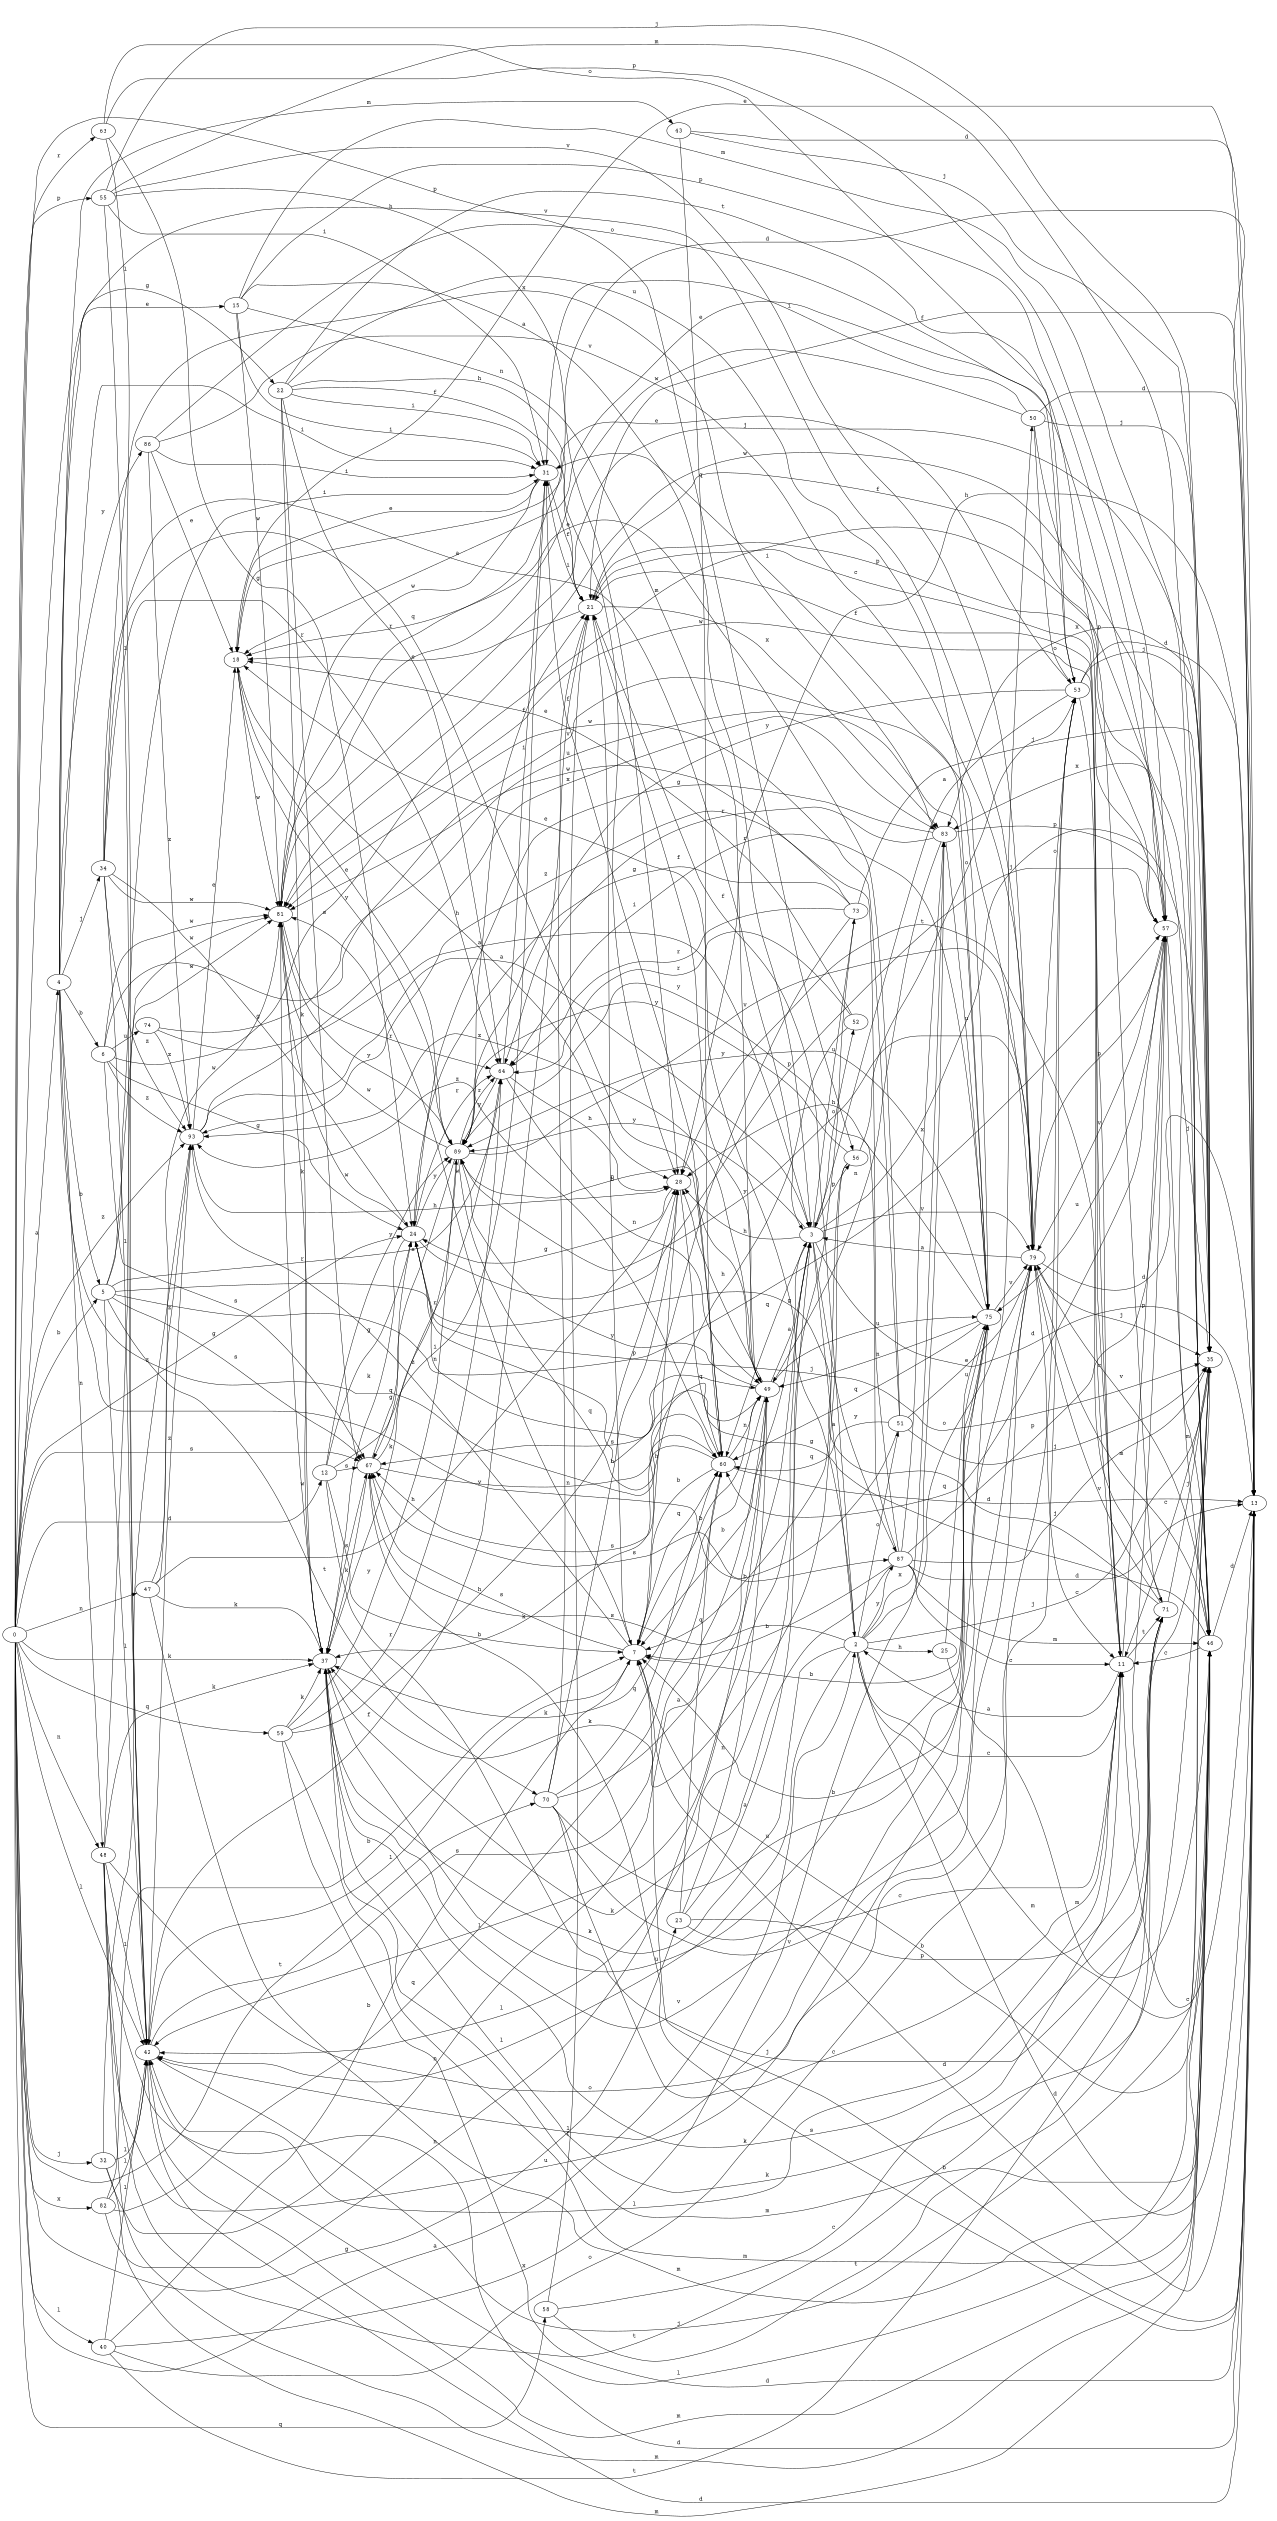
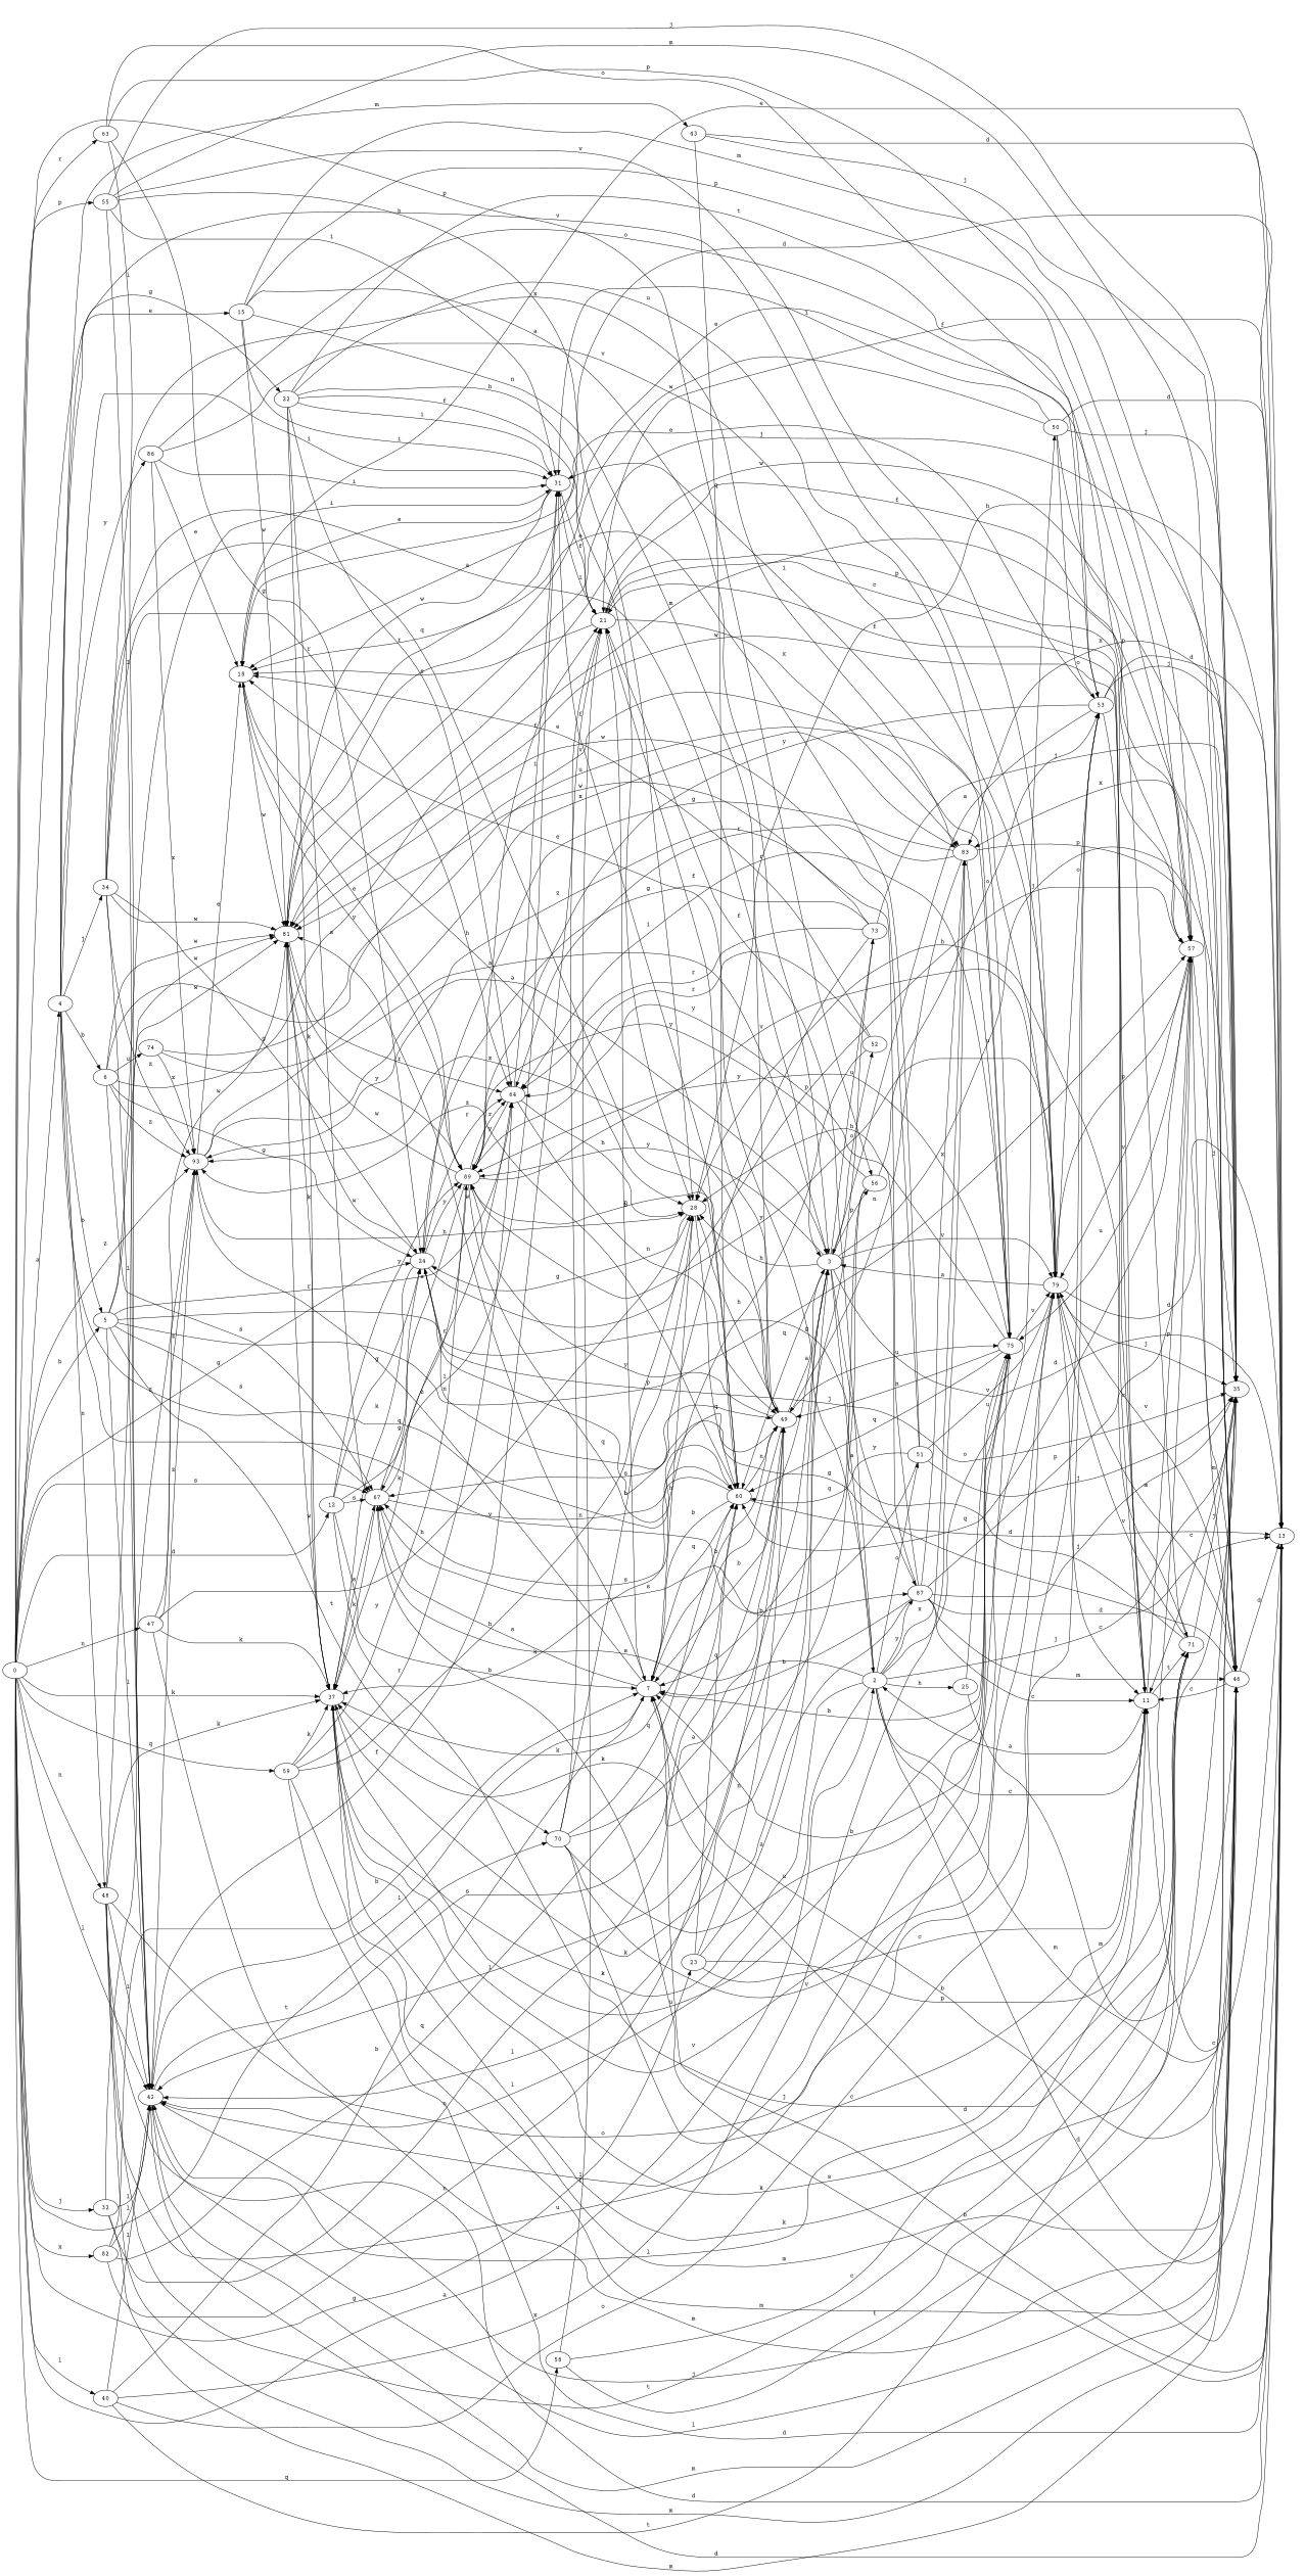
  strict digraph {
    fontname="Courier Prime"
    rankdir=LR
    node [fontname="Courier Prime"]
    edge [fontname="Courier Prime"]
    n1 [label=4]
    0
    2
    5
    12
    22
    23
    24
    32
    37
    40
    42
    47
    48
    55
    56
    58
    59
    63
    67
    70
    82
    93
    6
    15
    31
    34
    43
    60
    79
    86
    87
    11
    13
    18
    21
    25
    35
    46
    50
    51
    n42 [label=83]
    49
    57
    64
    81
    7
    89
    28
    71
    75
    3
    53
    74
    52
    73
    n1 -> 5 [label=b]
    n1 -> 48 [label=n]
    n1 -> 6 [label=b]
    n1 -> 15 [label=e]
    n1 -> 31 [label=i]
    n1 -> 34 [label=j]
    n1 -> 43 [label=m]
    n1 -> 60 [label=q]
    n1 -> 79 [label=v]
    n1 -> 86 [label=y]
    n1 -> 87 [label=y]
    0 -> n1 [label=a]
    0 -> 2 [label=a]
    0 -> 5 [label=b]
    0 -> 12 [label=d]
    0 -> 22 [label=g]
    0 -> 23 [label=g]
    0 -> 24 [label=g]
    0 -> 32 [label=j]
    0 -> 37 [label=k]
    0 -> 40 [label=l]
    0 -> 42 [label=l]
    0 -> 47 [label=n]
    0 -> 48 [label=n]
    0 -> 55 [label=p]
    0 -> 56 [label=p]
    0 -> 58 [label=q]
    0 -> 59 [label=q]
    0 -> 63 [label=r]
    0 -> 67 [label=s]
    0 -> 70 [label=t]
    0 -> 82 [label=x]
    0 -> 93 [label=z]
    2 -> 37 [label=k]
    2 -> 42 [label=l]
    2 -> 67 [label=s]
    2 -> 87 [label=y]
    2 -> 11 [label=c]
    2 -> 13 [label=d]
    2 -> 18 [label=e]
    2 -> 21 [label=f]
    2 -> 25 [label=h]
    2 -> 35 [label=j]
    2 -> 46 [label=m]
    2 -> 50 [label=o]
    2 -> 51 [label=o]
    2 -> n42 [label=x]
    5 -> 42 [label=l]
    5 -> 67 [label=s]
    5 -> 70 [label=t]
    5 -> 31 [label=i]
    5 -> 49 [label=n]
    5 -> 57 [label=p]
    5 -> 64 [label=r]
    5 -> 81 [label=w]
    12 -> 24 [label=g]
    12 -> 67 [label=s]
    12 -> 31 [label=i]
    12 -> 35 [label=j]
    12 -> 7 [label=b]
    12 -> 89 [label=y]
    22 -> 37 [label=k]
    22 -> 67 [label=s]
    22 -> 31 [label=i]
    22 -> 21 [label=f]
    22 -> 64 [label=r]
    22 -> 28 [label=h]
    22 -> 71 [label=t]
    22 -> 75 [label=u]
    23 -> 60 [label=q]
    23 -> 11 [label=c]
    23 -> 49 [label=n]
    23 -> 57 [label=p]
    23 -> 3 [label=a]
    24 -> 37 [label=k]
    24 -> 35 [label=j]
    24 -> 57 [label=p]
    24 -> 64 [label=r]
    24 -> 81 [label=w]
    24 -> 89 [label=y]
    32 -> 42 [label=l]
    32 -> 93 [label=z]
    32 -> 46 [label=m]
    32 -> 49 [label=n]
    37 -> 67 [label=s]
    37 -> 79 [label=v]
    37 -> 46 [label=m]
    37 -> 81 [label=w]
    37 -> 75 [label=u]
    40 -> 42 [label=l]
    40 -> n42 [label=x]
    40 -> 7 [label=b]
    40 -> 71 [label=t]
    40 -> 53 [label=o]
    42 -> 93 [label=z]
    42 -> 13 [label=d]
    42 -> 21 [label=f]
    42 -> 35 [label=j]
    42 -> 46 [label=m]
    42 -> 49 [label=s]
    47 -> 37 [label=k]
    47 -> 93 [label=z]
    47 -> 46 [label=m]
    47 -> 81 [label=w]
    47 -> 28 [label=h]
    48 -> 37 [label=k]
    48 -> 42 [label=l]
    48 -> 13 [label=d]
    48 -> 46 [label=m]
    48 -> 81 [label=w]
    48 -> 71 [label=t]
    48 -> 75 [label=u]
    48 -> 53 [label=o]
    55 -> 42 [label=l]
    55 -> 31 [label=i]
    55 -> 79 [label=v]
    55 -> 35 [label=j]
    55 -> 46 [label=m]
    55 -> 28 [label=h]
    56 -> 37 [label=k]
    56 -> 7 [label=b]
    56 -> 89 [label=y]
    56 -> 53 [label=o]
    58 -> 11 [label=c]
    58 -> 21 [label=f]
    58 -> 71 [label=t]
    59 -> 37 [label=k]
    59 -> 13 [label=d]
    59 -> 46 [label=m]
    59 -> 64 [label=r]
    59 -> 89 [label=y]
    59 -> 28 [label=h]
    63 -> 24 [label=g]
    63 -> 42 [label=l]
    63 -> 57 [label=p]
    63 -> 53 [label=o]
    67 -> 24 [label=g]
    67 -> 37 [label=k]
    67 -> 49 [label=n]
    67 -> 64 [label=r]
    70 -> 60 [label=q]
    70 -> 79 [label=v]
    70 -> 11 [label=c]
    70 -> 21 [label=f]
    70 -> 28 [label=h]
    70 -> 75 [label=u]
    70 -> 3 [label=a]
    82 -> 42 [label=l]
    82 -> 60 [label=q]
    82 -> 49 [label=n]
    82 -> 7 [label=b]
    93 -> 18 [label=e]
    93 -> n42 [label=x]
    93 -> 28 [label=h]
    93 -> 3 [label=a]
    6 -> 24 [label=g]
    6 -> 67 [label=s]
    6 -> 93 [label=z]
    6 -> 79 [label=v]
    6 -> 46 [label=m]
    6 -> 81 [label=w]
    6 -> 74 [label=u]
    15 -> 31 [label=i]
    15 -> 46 [label=m]
    15 -> 49 [label=n]
    15 -> 57 [label=p]
    15 -> 81 [label=w]
    15 -> 3 [label=a]
    31 -> 18 [label=e]
    31 -> 21 [label=f]
    31 -> 81 [label=w]
    34 -> 24 [label=g]
    34 -> 42 [label=l]
    34 -> 93 [label=z]
    34 -> 60 [label=q]
    34 -> n42 [label=x]
    34 -> 64 [label=r]
    34 -> 81 [label=w]
    34 -> 3 [label=a]
    43 -> 60 [label=q]
    43 -> 13 [label=d]
    43 -> 35 [label=j]
    60 -> 37 [label=k]
    60 -> 93 [label=z]
    60 -> 31 [label=i]
    60 -> 13 [label=d]
    60 -> 49 [label=n]
    60 -> 7 [label=b]
    79 -> 11 [label=c]
    79 -> 13 [label=d]
    79 -> 35 [label=j]
    79 -> 46 [label=m]
    79 -> 57 [label=p]
    79 -> 7 [label=b]
    79 -> 89 [label=y]
    79 -> 3 [label=a]
    79 -> 53 [label=o]
    86 -> 93 [label=z]
    86 -> 31 [label=i]
    86 -> 79 [label=v]
    86 -> 18 [label=e]
    86 -> 53 [label=o]
    87 -> 37 [label=k]
    87 -> 93 [label=z]
    87 -> 11 [label=c]
    87 -> 13 [label=d]
    87 -> 35 [label=j]
    87 -> 46 [label=m]
    87 -> n42 [label=x]
    87 -> 57 [label=p]
    87 -> 7 [label=b]
    87 -> 89 [label=y]
    11 -> 2 [label=a]
    11 -> 42 [label=l]
    11 -> 21 [label=f]
    11 -> 57 [label=p]
    11 -> 81 [label=w]
    11 -> 71 [label=t]
    13 -> 67 [label=s]
    13 -> 11 [label=c]
    13 -> 18 [label=e]
    13 -> 21 [label=f]
    13 -> 7 [label=b]
    13 -> 28 [label=h]
    18 -> 81 [label=w]
    18 -> 89 [label=y]
    18 -> 28 [label=h]
    21 -> 31 [label=i]
    21 -> 11 [label=c]
    21 -> 18 [label=e]
    21 -> n42 [label=x]
    21 -> 57 [label=p]
    21 -> 7 [label=b]
    25 -> 46 [label=m]
    25 -> 75 [label=u]
    35 -> 37 [label=k]
    35 -> 42 [label=l]
    35 -> 11 [label=c]
    35 -> n42 [label=x]
    46 -> 24 [label=g]
    46 -> 79 [label=v]
    46 -> 11 [label=c]
    46 -> 13 [label=d]
    46 -> n42 [label=x]
    46 -> 81 [label=w]
    46 -> 7 [label=b]
    50 -> 31 [label=i]
    50 -> 13 [label=d]
    50 -> 35 [label=j]
    50 -> 57 [label=p]
    50 -> 81 [label=w]
    50 -> 53 [label=o]
    51 -> 67 [label=s]
    51 -> 60 [label=q]
-   51 -> 79 [label=e]
+   51 -> 79 [label=v]
    51 -> 18 [label=e]
    51 -> 35 [label=j]
    51 -> 81 [label=w]
    n42 -> 24 [label=g]
    n42 -> 49 [label=n]
    n42 -> 57 [label=p]
    n42 -> 64 [label=r]
    n42 -> 75 [label=u]
    49 -> 37 [label=k]
    49 -> 93 [label=z]
    49 -> 21 [label=f]
    49 -> 7 [label=b]
    49 -> 89 [label=y]
    49 -> 28 [label=h]
    49 -> 75 [label=u]
    49 -> 3 [label=a]
    57 -> 60 [label=q]
    57 -> 79 [label=v]
    57 -> 18 [label=e]
    57 -> 21 [label=f]
    57 -> 35 [label=j]
    57 -> 46 [label=m]
    57 -> 75 [label=u]
    64 -> 31 [label=i]
    64 -> 49 [label=n]
    64 -> 89 [label=y]
    64 -> 28 [label=h]
    81 -> 37 [label=k]
    81 -> 13 [label=d]
    81 -> 35 [label=j]
    81 -> 64 [label=r]
    81 -> 89 [label=y]
    7 -> 42 [label=l]
    7 -> 67 [label=s]
    7 -> 93 [label=z]
    7 -> 60 [label=q]
    7 -> 13 [label=d]
    7 -> 81 [label=w]
    7 -> 28 [label=h]
    89 -> 37 [label=k]
    89 -> 67 [label=s]
    89 -> 60 [label=q]
    89 -> 79 [label=v]
    89 -> 18 [label=e]
    89 -> 21 [label=f]
    89 -> 49 [label=n]
    89 -> 64 [label=r]
    89 -> 81 [label=w]
    28 -> 24 [label=g]
    28 -> 60 [label=q]
    71 -> 24 [label=g]
    71 -> 37 [label=k]
    71 -> 79 [label=v]
    71 -> 35 [label=j]
-   71 -> 28 [label=t]
+   71 -> 28 [label=h]
    75 -> 42 [label=l]
    75 -> 31 [label=i]
    75 -> 60 [label=q]
    75 -> 79 [label=v]
    75 -> 49 [label=n]
    75 -> 64 [label=r]
    75 -> 7 [label=b]
    75 -> 89 [label=y]
    75 -> 28 [label=h]
    3 -> 2 [label=a]
    3 -> 42 [label=l]
    3 -> 56 [label=p]
    3 -> 60 [label=q]
    3 -> 79 [label=v]
    3 -> 87 [label=y]
    3 -> 13 [label=d]
    3 -> 35 [label=j]
    3 -> 7 [label=b]
    3 -> 89 [label=y]
    3 -> 28 [label=h]
    3 -> 52 [label=o]
    3 -> 73 [label=u]
    53 -> 11 [label=c]
    53 -> 13 [label=d]
    53 -> 18 [label=e]
    53 -> 35 [label=j]
    53 -> 89 [label=y]
    53 -> 3 [label=a]
    74 -> 93 [label=z]
    74 -> 75 [label=u]
    74 -> 3 [label=a]
    52 -> 67 [label=s]
    52 -> 18 [label=e]
    52 -> 64 [label=r]
    73 -> 24 [label=g]
    73 -> 42 [label=l]
    73 -> 67 [label=s]
    73 -> 35 [label=j]
    73 -> 64 [label=r]
    73 -> 81 [label=w]
  }
